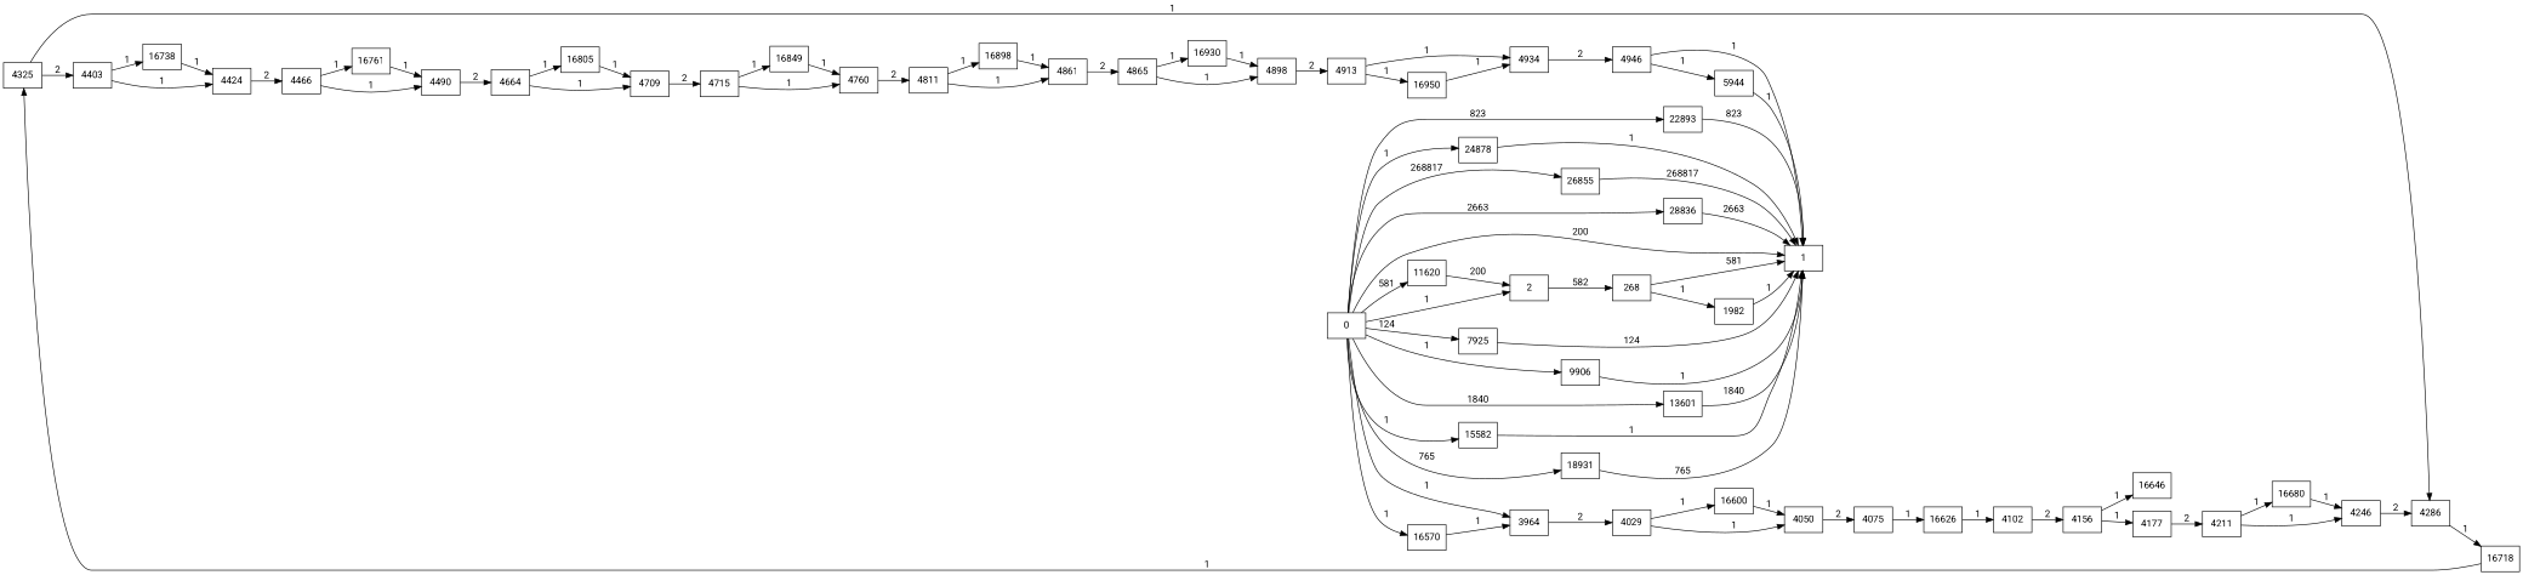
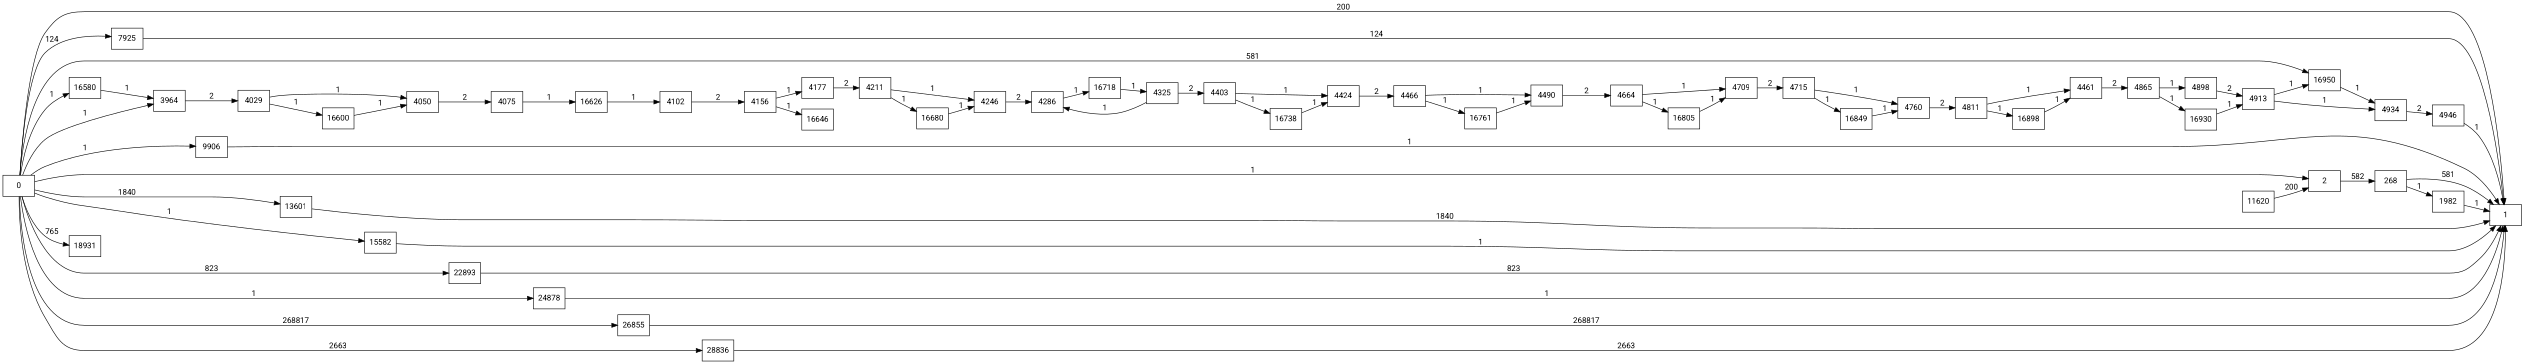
  digraph {
    fontname=Roboto
    rankdir=LR
    node [fontname=Roboto shape=rectangle]
    edge [fontname=Roboto]
    2
    268
    1
    1982
    3964
    4029
    4050
    16600
    4075
    16626
    4102
    4156
    4177
    16646
    4211
    4246
    16680
    4286
    16718
    4325
    4403
    4424
    16738
    4466
    4490
    16761
    4664
    4709
    16805
    4715
    4760
    16849
    4811
-   4861
+   4861 [label=4461]
    16898
    4865
    4898
    16930
    4913
    4934
    16950
    4946
-   5944
    7925
    9906
    11620
    13601
    15582
-   16580 [label=16570]
+   16580
    18931
    22893
    n52 [label=24878]
    26855
    28836
    0
    2 -> 268 [label=582]
    268 -> 1 [label=581]
    268 -> 1982 [label=1]
    1982 -> 1 [label=1]
    3964 -> 4029 [label=2]
    4029 -> 4050 [label=1]
    4029 -> 16600 [label=1]
    4050 -> 4075 [label=2]
    16600 -> 4050 [label=1]
    4075 -> 16626 [label=1]
    16626 -> 4102 [label=1]
    4102 -> 4156 [label=2]
    4156 -> 4177 [label=1]
    4156 -> 16646 [label=1]
    4177 -> 4211 [label=2]
    4211 -> 4246 [label=1]
    4211 -> 16680 [label=1]
    4246 -> 4286 [label=2]
    16680 -> 4246 [label=1]
    4286 -> 16718 [label=1]
    16718 -> 4325 [label=1]
    4325 -> 4286 [label=1]
    4325 -> 4403 [label=2]
    4403 -> 4424 [label=1]
    4403 -> 16738 [label=1]
    4424 -> 4466 [label=2]
    16738 -> 4424 [label=1]
    4466 -> 4490 [label=1]
    4466 -> 16761 [label=1]
    4490 -> 4664 [label=2]
    16761 -> 4490 [label=1]
    4664 -> 4709 [label=1]
    4664 -> 16805 [label=1]
    4709 -> 4715 [label=2]
    16805 -> 4709 [label=1]
    4715 -> 4760 [label=1]
    4715 -> 16849 [label=1]
    4760 -> 4811 [label=2]
    16849 -> 4760 [label=1]
    4811 -> 4861 [label=1]
    4811 -> 16898 [label=1]
    4861 -> 4865 [label=2]
    16898 -> 4861 [label=1]
    4865 -> 4898 [label=1]
    4865 -> 16930 [label=1]
    4898 -> 4913 [label=2]
-   16930 -> 4898 [label=1]
+   16930 -> 4913 [label=1]
    4913 -> 4934 [label=1]
    4913 -> 16950 [label=1]
    4934 -> 4946 [label=2]
    16950 -> 4934 [label=1]
    4946 -> 1 [label=1]
-   4946 -> 5944 [label=1]
-   5944 -> 1 [label=1]
    7925 -> 1 [label=124]
    9906 -> 1 [label=1]
    11620 -> 2 [label=200]
    13601 -> 1 [label=1840]
    15582 -> 1 [label=1]
    16580 -> 3964 [label=1]
-   18931 -> 1 [label=765]
    22893 -> 1 [label=823]
    n52 -> 1 [label=1]
    26855 -> 1 [label=268817]
    28836 -> 1 [label=2663]
    0 -> 2 [label=1]
    0 -> 1 [label=200]
    0 -> 3964 [label=1]
    0 -> 7925 [label=124]
    0 -> 9906 [label=1]
-   0 -> 11620 [label=581]
+   0 -> 16950 [label=581]
    0 -> 13601 [label=1840]
    0 -> 15582 [label=1]
    0 -> 16580 [label=1]
    0 -> 18931 [label=765]
    0 -> 22893 [label=823]
    0 -> n52 [label=1]
    0 -> 26855 [label=268817]
    0 -> 28836 [label=2663]
  }
